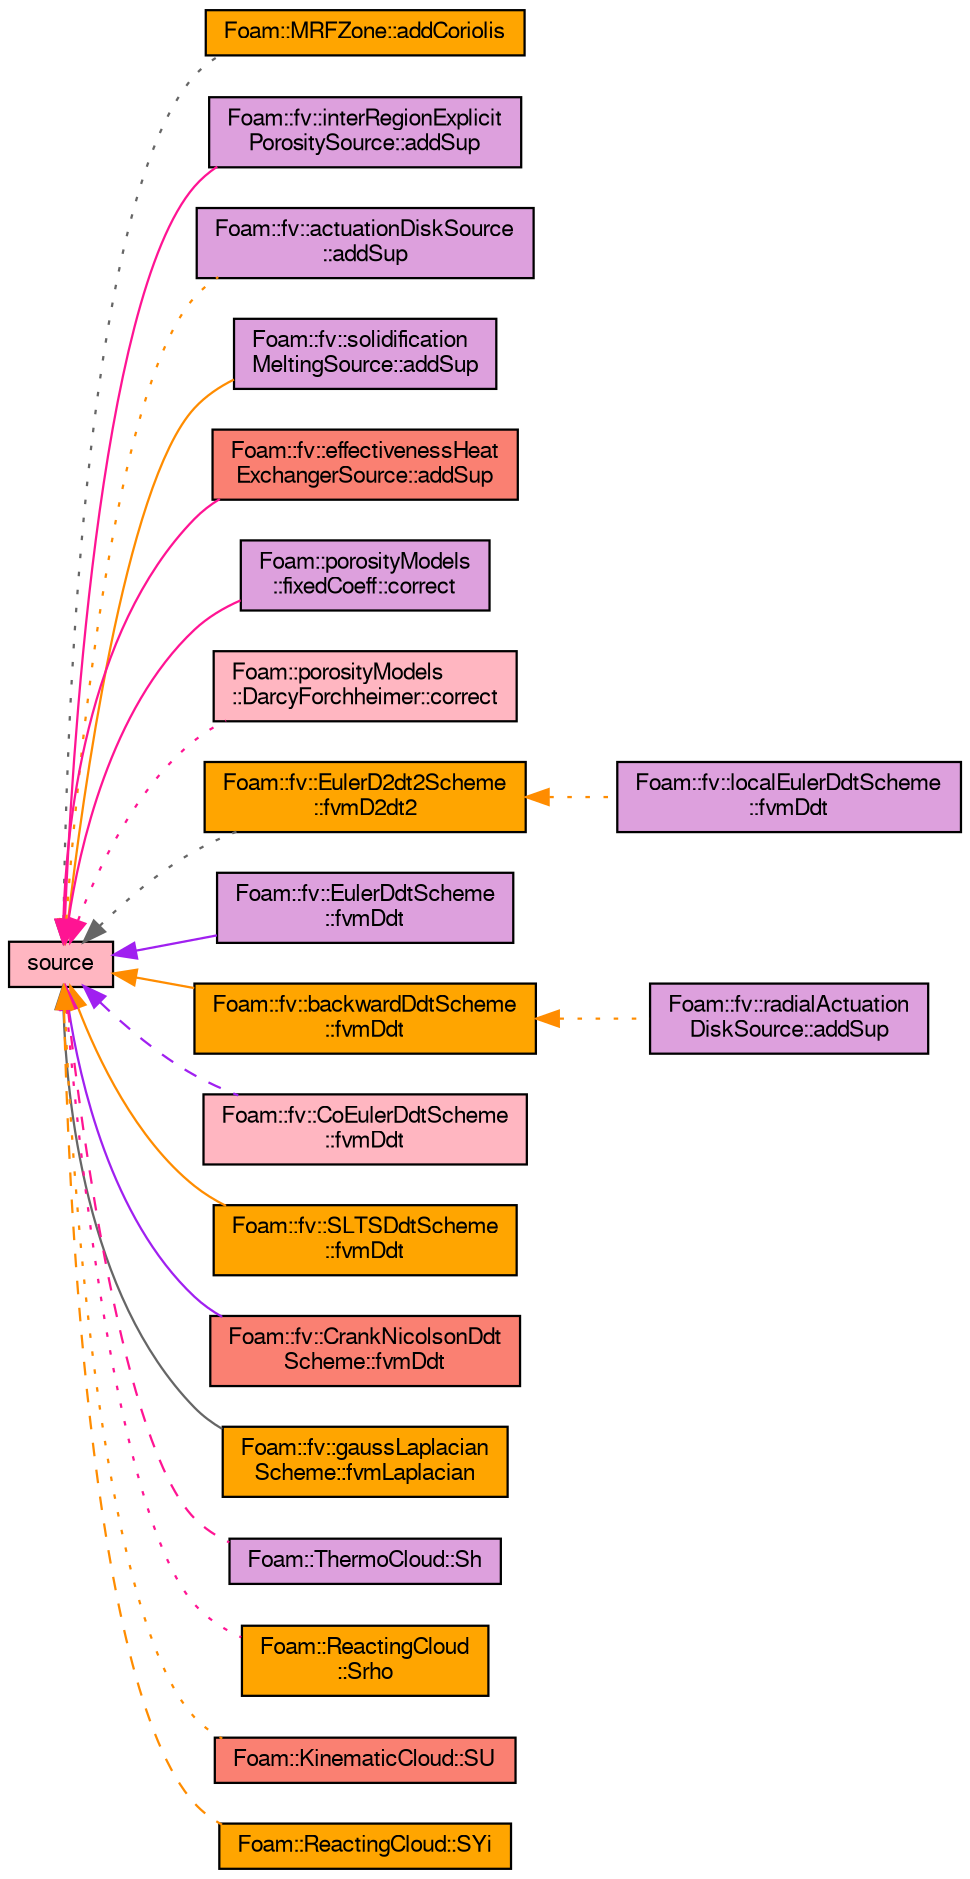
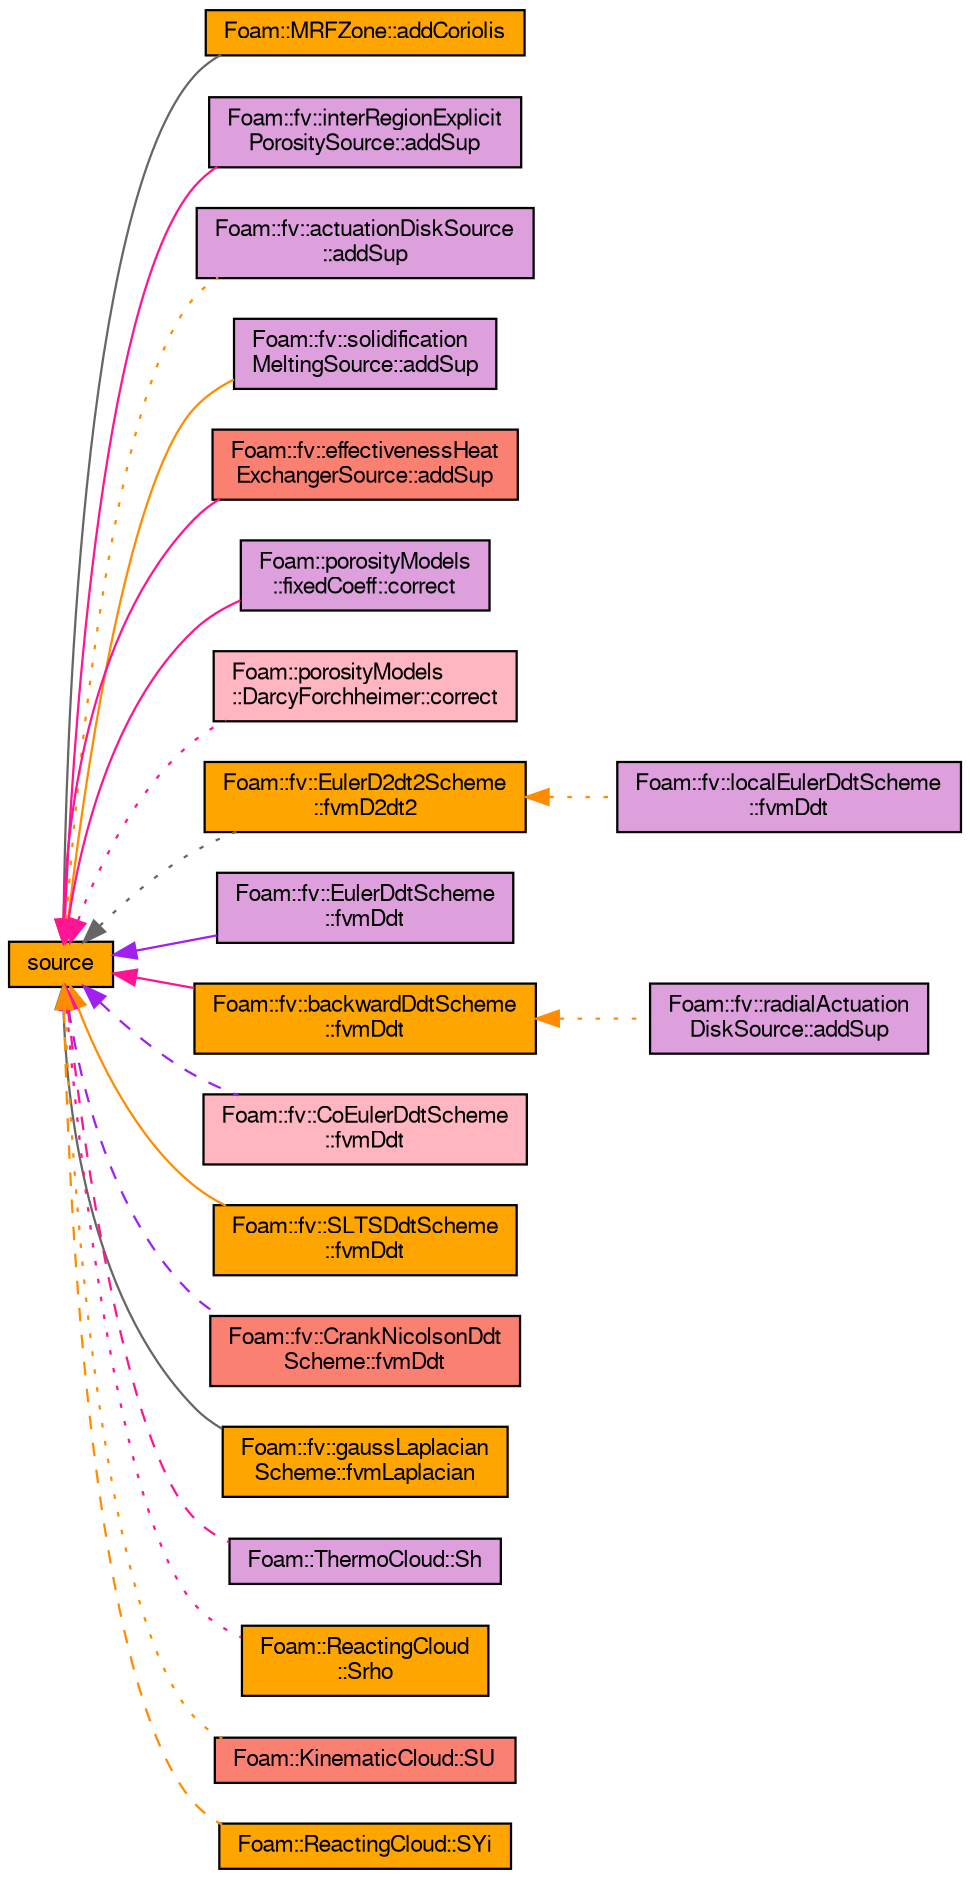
  digraph {
    rankdir=LR
    node [color=black fillcolor=plum fontname=FreeSans fontsize=10 shape=record style=filled]
    edge [color=darkorange dir=back fontname=FreeSans fontsize=10 labelfontname=FreeSans labelfontsize=10 style=solid]
-   n1 [fillcolor=lightpink fontcolor=black height=0.2 label=source width=0.4]
+   n1 [fillcolor=orange fontcolor=black height=0.2 label=source width=0.4]
    n2 [fillcolor=orange height=0.2 label="Foam::MRFZone::addCoriolis" width=0.4]
    n3 [height=0.2 label="Foam::fv::interRegionExplicit\lPorositySource::addSup" width=0.4]
    n4 [height=0.2 label="Foam::fv::actuationDiskSource\l::addSup" width=0.4]
    n5 [height=0.2 label="Foam::fv::solidification\lMeltingSource::addSup" width=0.4]
    n6 [fillcolor=salmon height=0.2 label="Foam::fv::effectivenessHeat\lExchangerSource::addSup" width=0.4]
    n7 [height=0.2 label="Foam::porosityModels\l::fixedCoeff::correct" width=0.4]
    n8 [fillcolor=lightpink height=0.2 label="Foam::porosityModels\l::DarcyForchheimer::correct" width=0.4]
    n9 [fillcolor=orange height=0.2 label="Foam::fv::EulerD2dt2Scheme\l::fvmD2dt2" width=0.4]
    n10 [height=0.2 label="Foam::fv::EulerDdtScheme\l::fvmDdt" width=0.4]
    n11 [fillcolor=orange height=0.2 label="Foam::fv::backwardDdtScheme\l::fvmDdt" width=0.4]
    n12 [fillcolor=lightpink height=0.2 label="Foam::fv::CoEulerDdtScheme\l::fvmDdt" width=0.4]
    n13 [fillcolor=orange height=0.2 label="Foam::fv::SLTSDdtScheme\l::fvmDdt" width=0.4]
    n14 [fillcolor=salmon height=0.2 label="Foam::fv::CrankNicolsonDdt\lScheme::fvmDdt" width=0.4]
    n15 [fillcolor=orange height=0.2 label="Foam::fv::gaussLaplacian\lScheme::fvmLaplacian" width=0.4]
    n16 [height=0.2 label="Foam::ThermoCloud::Sh" width=0.4]
    n17 [fillcolor=orange height=0.2 label="Foam::ReactingCloud\l::Srho" width=0.4]
    n18 [fillcolor=salmon height=0.2 label="Foam::KinematicCloud::SU" width=0.4]
    n19 [fillcolor=orange height=0.2 label="Foam::ReactingCloud::SYi" width=0.4]
    n20 [height=0.2 label="Foam::fv::radialActuation\lDiskSource::addSup" width=0.4]
    n21 [height=0.2 label="Foam::fv::localEulerDdtScheme\l::fvmDdt" width=0.4]
-   n1 -> n2 [color=gray40 style=dotted]
+   n1 -> n2 [color=gray40]
    n1 -> n3 [color=deeppink]
    n1 -> n4 [style=dotted]
    n1 -> n5
    n1 -> n6 [color=deeppink]
    n1 -> n7 [color=deeppink]
    n1 -> n8 [color=deeppink style=dotted]
    n1 -> n9 [color=gray40 style=dotted]
    n1 -> n10 [color=purple]
-   n1 -> n11
+   n1 -> n11 [color=deeppink]
    n1 -> n12 [color=purple style=dashed]
    n1 -> n13
-   n1 -> n14 [color=purple]
+   n1 -> n14 [color=purple style=dashed]
    n1 -> n15 [color=gray40]
    n1 -> n16 [color=deeppink style=dashed]
    n1 -> n17 [color=deeppink style=dotted]
    n1 -> n18 [style=dotted]
    n1 -> n19 [style=dashed]
    n9 -> n21 [style=dotted]
    n11 -> n20 [style=dotted]
  }
